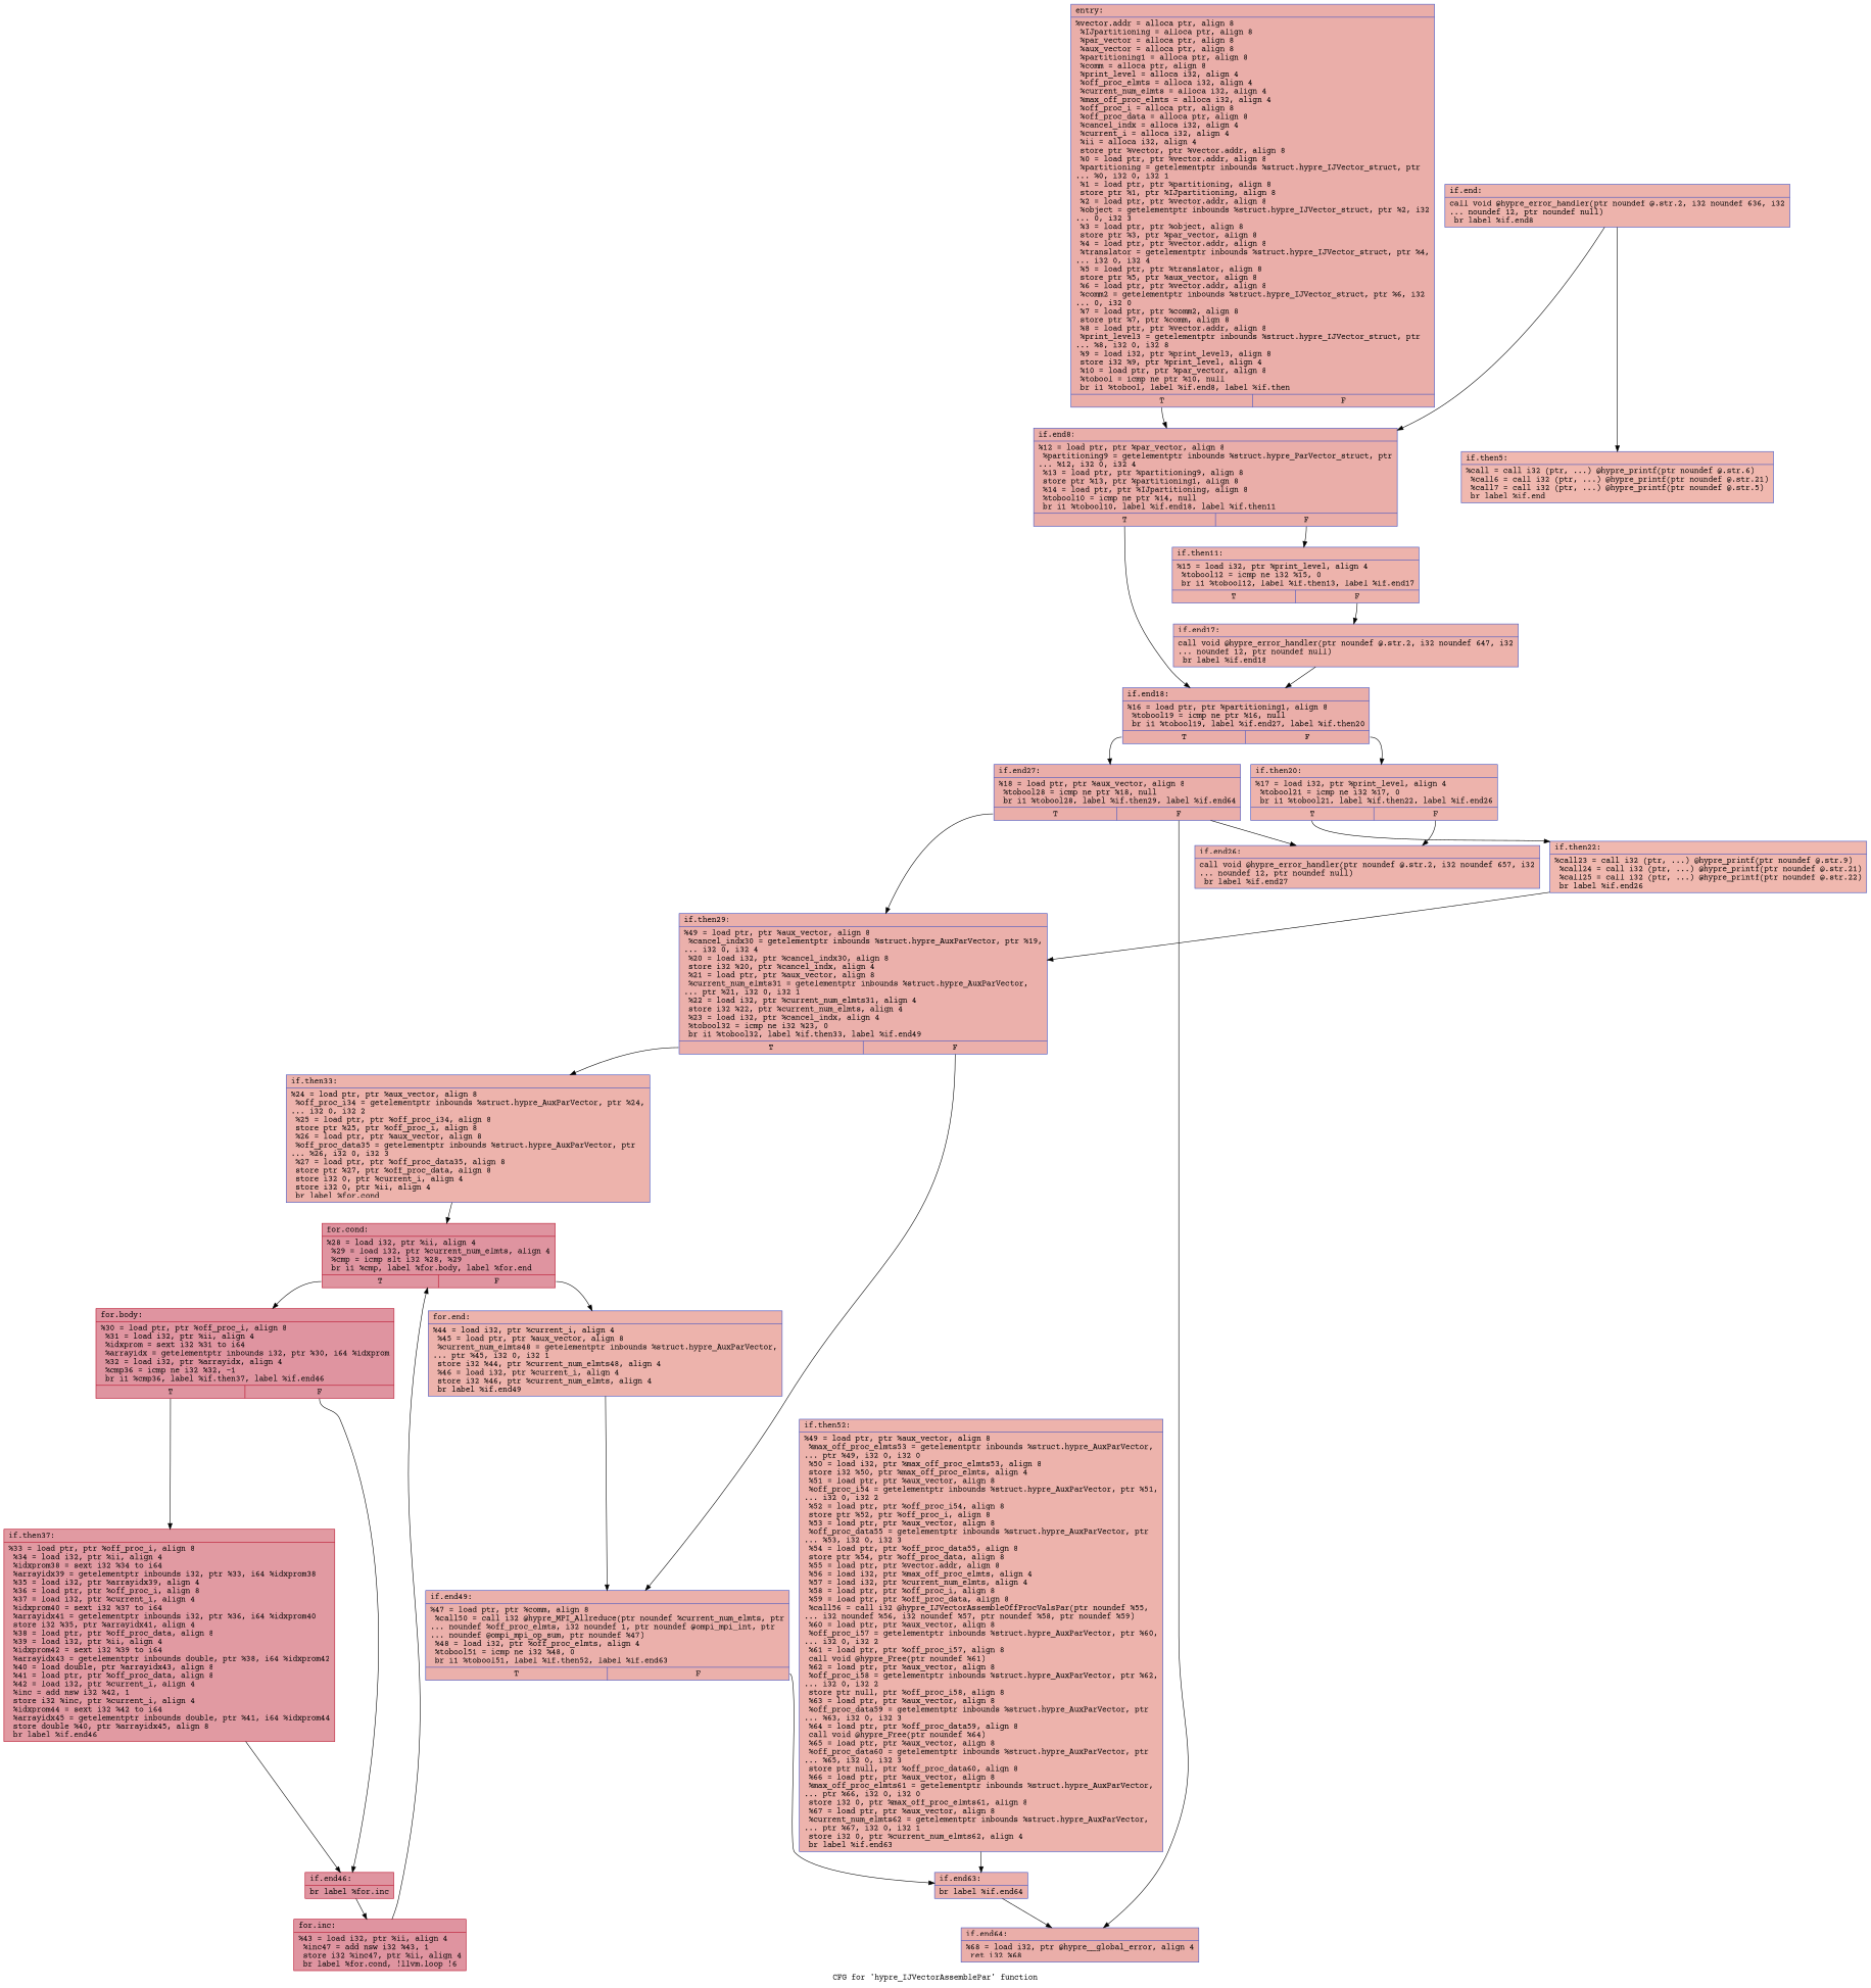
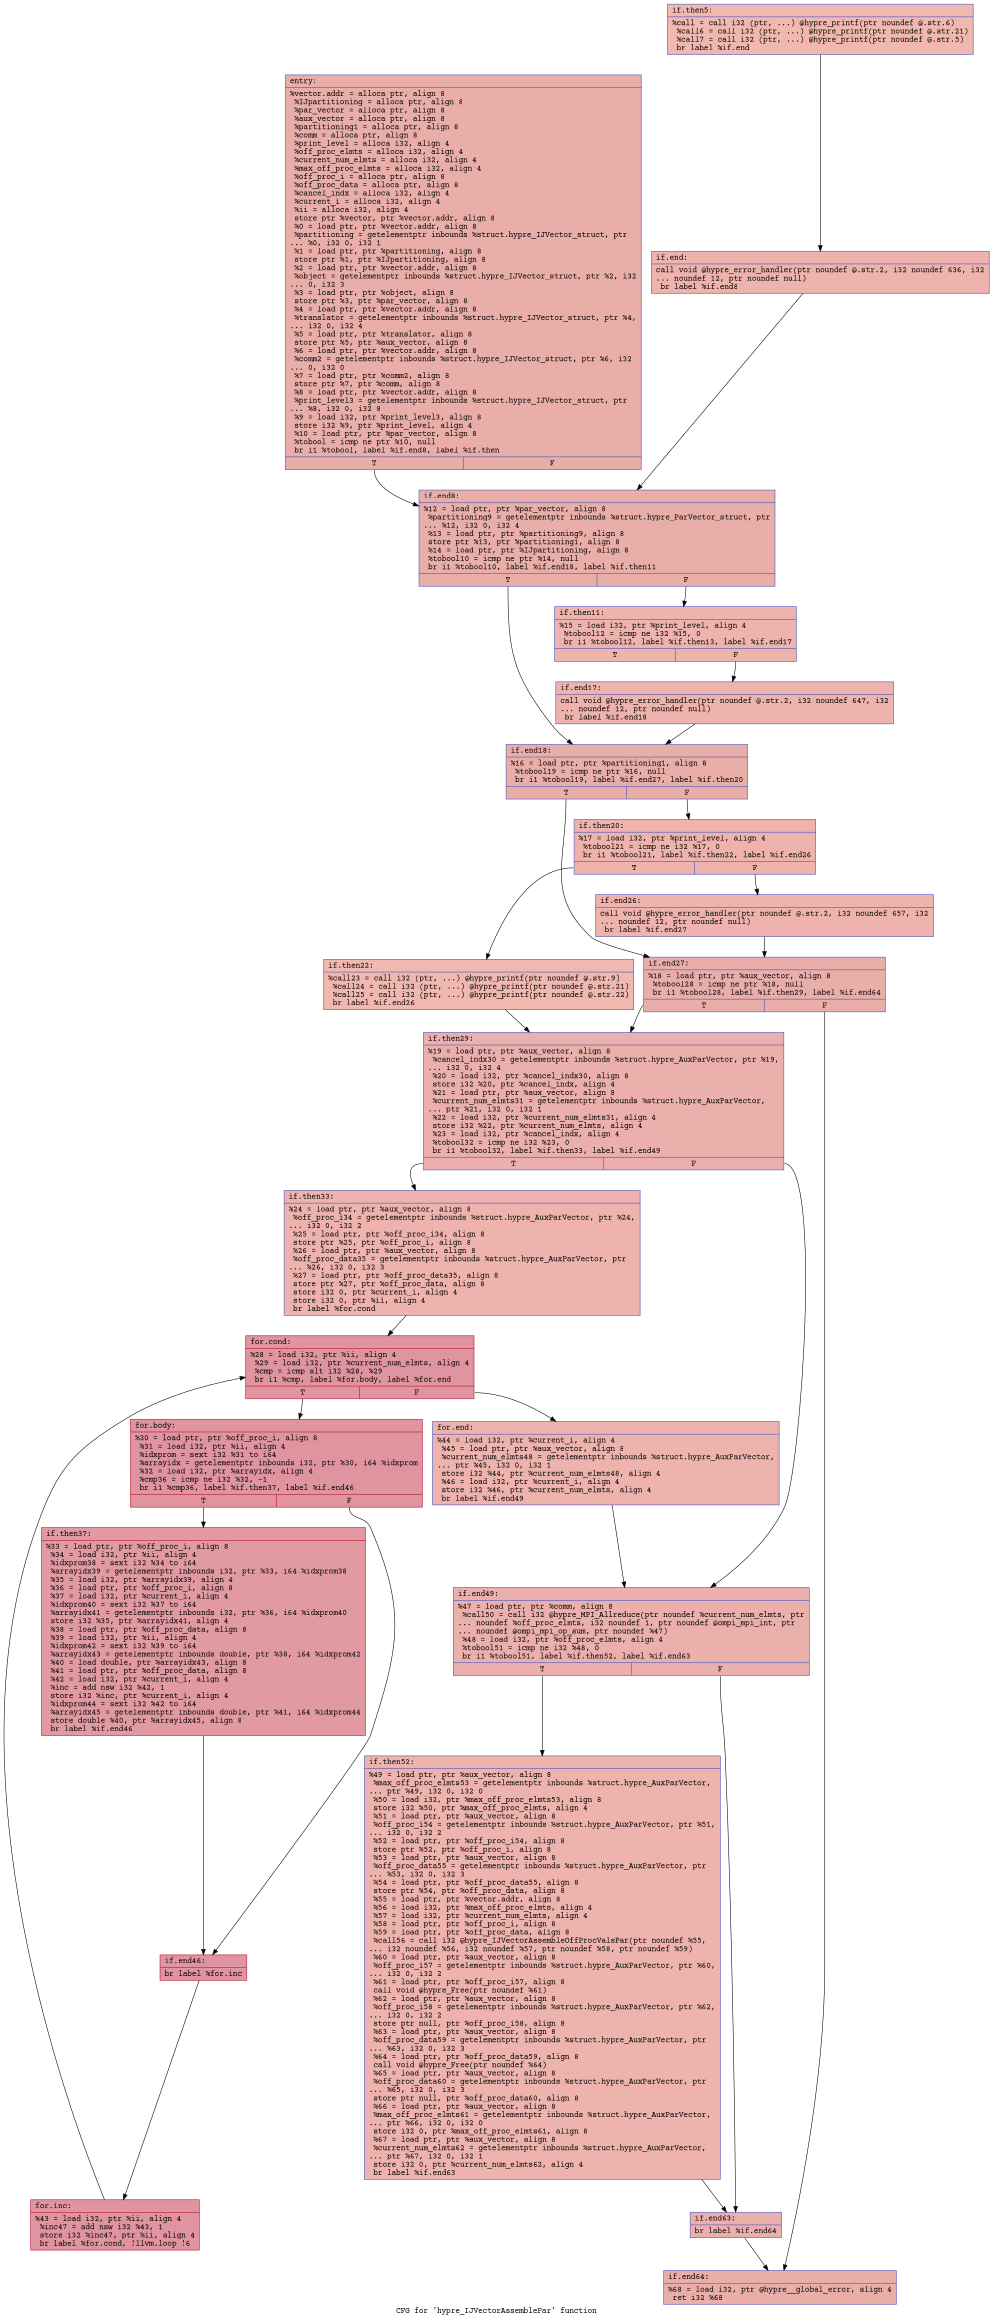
  digraph {
    fontname="Courier Prime"
    label="CFG for 'hypre_IJVectorAssemblePar' function"
    node [color="#3d50c3ff" fillcolor="#d6524470" fontname="Courier Prime" shape=record style=filled]
    edge [fontname="Courier Prime"]
    n1 [fillcolor="#d0473d70" label="{entry:\l|  %vector.addr = alloca ptr, align 8\l  %IJpartitioning = alloca ptr, align 8\l  %par_vector = alloca ptr, align 8\l  %aux_vector = alloca ptr, align 8\l  %partitioning1 = alloca ptr, align 8\l  %comm = alloca ptr, align 8\l  %print_level = alloca i32, align 4\l  %off_proc_elmts = alloca i32, align 4\l  %current_num_elmts = alloca i32, align 4\l  %max_off_proc_elmts = alloca i32, align 4\l  %off_proc_i = alloca ptr, align 8\l  %off_proc_data = alloca ptr, align 8\l  %cancel_indx = alloca i32, align 4\l  %current_i = alloca i32, align 4\l  %ii = alloca i32, align 4\l  store ptr %vector, ptr %vector.addr, align 8\l  %0 = load ptr, ptr %vector.addr, align 8\l  %partitioning = getelementptr inbounds %struct.hypre_IJVector_struct, ptr\l... %0, i32 0, i32 1\l  %1 = load ptr, ptr %partitioning, align 8\l  store ptr %1, ptr %IJpartitioning, align 8\l  %2 = load ptr, ptr %vector.addr, align 8\l  %object = getelementptr inbounds %struct.hypre_IJVector_struct, ptr %2, i32\l... 0, i32 3\l  %3 = load ptr, ptr %object, align 8\l  store ptr %3, ptr %par_vector, align 8\l  %4 = load ptr, ptr %vector.addr, align 8\l  %translator = getelementptr inbounds %struct.hypre_IJVector_struct, ptr %4,\l... i32 0, i32 4\l  %5 = load ptr, ptr %translator, align 8\l  store ptr %5, ptr %aux_vector, align 8\l  %6 = load ptr, ptr %vector.addr, align 8\l  %comm2 = getelementptr inbounds %struct.hypre_IJVector_struct, ptr %6, i32\l... 0, i32 0\l  %7 = load ptr, ptr %comm2, align 8\l  store ptr %7, ptr %comm, align 8\l  %8 = load ptr, ptr %vector.addr, align 8\l  %print_level3 = getelementptr inbounds %struct.hypre_IJVector_struct, ptr\l... %8, i32 0, i32 8\l  %9 = load i32, ptr %print_level3, align 8\l  store i32 %9, ptr %print_level, align 4\l  %10 = load ptr, ptr %par_vector, align 8\l  %tobool = icmp ne ptr %10, null\l  br i1 %tobool, label %if.end8, label %if.then\l|{<s0>T|<s1>F}}"]
    n2 [fillcolor="#d0473d70" label="{if.end8:\l|  %12 = load ptr, ptr %par_vector, align 8\l  %partitioning9 = getelementptr inbounds %struct.hypre_ParVector_struct, ptr\l... %12, i32 0, i32 4\l  %13 = load ptr, ptr %partitioning9, align 8\l  store ptr %13, ptr %partitioning1, align 8\l  %14 = load ptr, ptr %IJpartitioning, align 8\l  %tobool10 = icmp ne ptr %14, null\l  br i1 %tobool10, label %if.end18, label %if.then11\l|{<s0>T|<s1>F}}"]
    n3 [fillcolor="#d0473d70" label="{if.end18:\l|  %16 = load ptr, ptr %partitioning1, align 8\l  %tobool19 = icmp ne ptr %16, null\l  br i1 %tobool19, label %if.end27, label %if.then20\l|{<s0>T|<s1>F}}"]
    n4 [label="{if.then11:\l|  %15 = load i32, ptr %print_level, align 4\l  %tobool12 = icmp ne i32 %15, 0\l  br i1 %tobool12, label %if.then13, label %if.end17\l|{<s0>T|<s1>F}}"]
    n5 [fillcolor="#d0473d70" label="{if.end27:\l|  %18 = load ptr, ptr %aux_vector, align 8\l  %tobool28 = icmp ne ptr %18, null\l  br i1 %tobool28, label %if.then29, label %if.end64\l|{<s0>T|<s1>F}}"]
    n6 [label="{if.then20:\l|  %17 = load i32, ptr %print_level, align 4\l  %tobool21 = icmp ne i32 %17, 0\l  br i1 %tobool21, label %if.then22, label %if.end26\l|{<s0>T|<s1>F}}"]
    n7 [label="{if.end17:\l|  call void @hypre_error_handler(ptr noundef @.str.2, i32 noundef 647, i32\l... noundef 12, ptr noundef null)\l  br label %if.end18\l}"]
    n8 [fillcolor="#dc5d4a70" label="{if.then5:\l|  %call = call i32 (ptr, ...) @hypre_printf(ptr noundef @.str.6)\l  %call6 = call i32 (ptr, ...) @hypre_printf(ptr noundef @.str.21)\l  %call7 = call i32 (ptr, ...) @hypre_printf(ptr noundef @.str.5)\l  br label %if.end\l}"]
    n9 [label="{if.end:\l|  call void @hypre_error_handler(ptr noundef @.str.2, i32 noundef 636, i32\l... noundef 12, ptr noundef null)\l  br label %if.end8\l}"]
-   n10 [fillcolor="#d24b4070" label="{if.then29:\l|  %49 = load ptr, ptr %aux_vector, align 8\l  %cancel_indx30 = getelementptr inbounds %struct.hypre_AuxParVector, ptr %19,\l... i32 0, i32 4\l  %20 = load i32, ptr %cancel_indx30, align 8\l  store i32 %20, ptr %cancel_indx, align 4\l  %21 = load ptr, ptr %aux_vector, align 8\l  %current_num_elmts31 = getelementptr inbounds %struct.hypre_AuxParVector,\l... ptr %21, i32 0, i32 1\l  %22 = load i32, ptr %current_num_elmts31, align 4\l  store i32 %22, ptr %current_num_elmts, align 4\l  %23 = load i32, ptr %cancel_indx, align 4\l  %tobool32 = icmp ne i32 %23, 0\l  br i1 %tobool32, label %if.then33, label %if.end49\l|{<s0>T|<s1>F}}"]
+   n10 [fillcolor="#d24b4070" label="{if.then29:\l|  %19 = load ptr, ptr %aux_vector, align 8\l  %cancel_indx30 = getelementptr inbounds %struct.hypre_AuxParVector, ptr %19,\l... i32 0, i32 4\l  %20 = load i32, ptr %cancel_indx30, align 8\l  store i32 %20, ptr %cancel_indx, align 4\l  %21 = load ptr, ptr %aux_vector, align 8\l  %current_num_elmts31 = getelementptr inbounds %struct.hypre_AuxParVector,\l... ptr %21, i32 0, i32 1\l  %22 = load i32, ptr %current_num_elmts31, align 4\l  store i32 %22, ptr %current_num_elmts, align 4\l  %23 = load i32, ptr %cancel_indx, align 4\l  %tobool32 = icmp ne i32 %23, 0\l  br i1 %tobool32, label %if.then33, label %if.end49\l|{<s0>T|<s1>F}}"]
    n11 [fillcolor="#d0473d70" label="{if.end64:\l|  %68 = load i32, ptr @hypre__global_error, align 4\l  ret i32 %68\l}"]
    n12 [fillcolor="#dc5d4a70" label="{if.then22:\l|  %call23 = call i32 (ptr, ...) @hypre_printf(ptr noundef @.str.9)\l  %call24 = call i32 (ptr, ...) @hypre_printf(ptr noundef @.str.21)\l  %call25 = call i32 (ptr, ...) @hypre_printf(ptr noundef @.str.22)\l  br label %if.end26\l}"]
    n13 [label="{if.end26:\l|  call void @hypre_error_handler(ptr noundef @.str.2, i32 noundef 657, i32\l... noundef 12, ptr noundef null)\l  br label %if.end27\l}"]
    n14 [label="{if.then33:\l|  %24 = load ptr, ptr %aux_vector, align 8\l  %off_proc_i34 = getelementptr inbounds %struct.hypre_AuxParVector, ptr %24,\l... i32 0, i32 2\l  %25 = load ptr, ptr %off_proc_i34, align 8\l  store ptr %25, ptr %off_proc_i, align 8\l  %26 = load ptr, ptr %aux_vector, align 8\l  %off_proc_data35 = getelementptr inbounds %struct.hypre_AuxParVector, ptr\l... %26, i32 0, i32 3\l  %27 = load ptr, ptr %off_proc_data35, align 8\l  store ptr %27, ptr %off_proc_data, align 8\l  store i32 0, ptr %current_i, align 4\l  store i32 0, ptr %ii, align 4\l  br label %for.cond\l}"]
    n15 [fillcolor="#d24b4070" label="{if.end49:\l|  %47 = load ptr, ptr %comm, align 8\l  %call50 = call i32 @hypre_MPI_Allreduce(ptr noundef %current_num_elmts, ptr\l... noundef %off_proc_elmts, i32 noundef 1, ptr noundef @ompi_mpi_int, ptr\l... noundef @ompi_mpi_op_sum, ptr noundef %47)\l  %48 = load i32, ptr %off_proc_elmts, align 4\l  %tobool51 = icmp ne i32 %48, 0\l  br i1 %tobool51, label %if.then52, label %if.end63\l|{<s0>T|<s1>F}}"]
    n16 [color="#b70d28ff" fillcolor="#b70d2870" label="{for.cond:\l|  %28 = load i32, ptr %ii, align 4\l  %29 = load i32, ptr %current_num_elmts, align 4\l  %cmp = icmp slt i32 %28, %29\l  br i1 %cmp, label %for.body, label %for.end\l|{<s0>T|<s1>F}}"]
    n17 [label="{if.then52:\l|  %49 = load ptr, ptr %aux_vector, align 8\l  %max_off_proc_elmts53 = getelementptr inbounds %struct.hypre_AuxParVector,\l... ptr %49, i32 0, i32 0\l  %50 = load i32, ptr %max_off_proc_elmts53, align 8\l  store i32 %50, ptr %max_off_proc_elmts, align 4\l  %51 = load ptr, ptr %aux_vector, align 8\l  %off_proc_i54 = getelementptr inbounds %struct.hypre_AuxParVector, ptr %51,\l... i32 0, i32 2\l  %52 = load ptr, ptr %off_proc_i54, align 8\l  store ptr %52, ptr %off_proc_i, align 8\l  %53 = load ptr, ptr %aux_vector, align 8\l  %off_proc_data55 = getelementptr inbounds %struct.hypre_AuxParVector, ptr\l... %53, i32 0, i32 3\l  %54 = load ptr, ptr %off_proc_data55, align 8\l  store ptr %54, ptr %off_proc_data, align 8\l  %55 = load ptr, ptr %vector.addr, align 8\l  %56 = load i32, ptr %max_off_proc_elmts, align 4\l  %57 = load i32, ptr %current_num_elmts, align 4\l  %58 = load ptr, ptr %off_proc_i, align 8\l  %59 = load ptr, ptr %off_proc_data, align 8\l  %call56 = call i32 @hypre_IJVectorAssembleOffProcValsPar(ptr noundef %55,\l... i32 noundef %56, i32 noundef %57, ptr noundef %58, ptr noundef %59)\l  %60 = load ptr, ptr %aux_vector, align 8\l  %off_proc_i57 = getelementptr inbounds %struct.hypre_AuxParVector, ptr %60,\l... i32 0, i32 2\l  %61 = load ptr, ptr %off_proc_i57, align 8\l  call void @hypre_Free(ptr noundef %61)\l  %62 = load ptr, ptr %aux_vector, align 8\l  %off_proc_i58 = getelementptr inbounds %struct.hypre_AuxParVector, ptr %62,\l... i32 0, i32 2\l  store ptr null, ptr %off_proc_i58, align 8\l  %63 = load ptr, ptr %aux_vector, align 8\l  %off_proc_data59 = getelementptr inbounds %struct.hypre_AuxParVector, ptr\l... %63, i32 0, i32 3\l  %64 = load ptr, ptr %off_proc_data59, align 8\l  call void @hypre_Free(ptr noundef %64)\l  %65 = load ptr, ptr %aux_vector, align 8\l  %off_proc_data60 = getelementptr inbounds %struct.hypre_AuxParVector, ptr\l... %65, i32 0, i32 3\l  store ptr null, ptr %off_proc_data60, align 8\l  %66 = load ptr, ptr %aux_vector, align 8\l  %max_off_proc_elmts61 = getelementptr inbounds %struct.hypre_AuxParVector,\l... ptr %66, i32 0, i32 0\l  store i32 0, ptr %max_off_proc_elmts61, align 8\l  %67 = load ptr, ptr %aux_vector, align 8\l  %current_num_elmts62 = getelementptr inbounds %struct.hypre_AuxParVector,\l... ptr %67, i32 0, i32 1\l  store i32 0, ptr %current_num_elmts62, align 4\l  br label %if.end63\l}"]
    n18 [fillcolor="#d24b4070" label="{if.end63:\l|  br label %if.end64\l}"]
    n19 [color="#b70d28ff" fillcolor="#b70d2870" label="{for.body:\l|  %30 = load ptr, ptr %off_proc_i, align 8\l  %31 = load i32, ptr %ii, align 4\l  %idxprom = sext i32 %31 to i64\l  %arrayidx = getelementptr inbounds i32, ptr %30, i64 %idxprom\l  %32 = load i32, ptr %arrayidx, align 4\l  %cmp36 = icmp ne i32 %32, -1\l  br i1 %cmp36, label %if.then37, label %if.end46\l|{<s0>T|<s1>F}}"]
    n20 [label="{for.end:\l|  %44 = load i32, ptr %current_i, align 4\l  %45 = load ptr, ptr %aux_vector, align 8\l  %current_num_elmts48 = getelementptr inbounds %struct.hypre_AuxParVector,\l... ptr %45, i32 0, i32 1\l  store i32 %44, ptr %current_num_elmts48, align 4\l  %46 = load i32, ptr %current_i, align 4\l  store i32 %46, ptr %current_num_elmts, align 4\l  br label %if.end49\l}"]
    n21 [color="#b70d28ff" fillcolor="#bb1b2c70" label="{if.then37:\l|  %33 = load ptr, ptr %off_proc_i, align 8\l  %34 = load i32, ptr %ii, align 4\l  %idxprom38 = sext i32 %34 to i64\l  %arrayidx39 = getelementptr inbounds i32, ptr %33, i64 %idxprom38\l  %35 = load i32, ptr %arrayidx39, align 4\l  %36 = load ptr, ptr %off_proc_i, align 8\l  %37 = load i32, ptr %current_i, align 4\l  %idxprom40 = sext i32 %37 to i64\l  %arrayidx41 = getelementptr inbounds i32, ptr %36, i64 %idxprom40\l  store i32 %35, ptr %arrayidx41, align 4\l  %38 = load ptr, ptr %off_proc_data, align 8\l  %39 = load i32, ptr %ii, align 4\l  %idxprom42 = sext i32 %39 to i64\l  %arrayidx43 = getelementptr inbounds double, ptr %38, i64 %idxprom42\l  %40 = load double, ptr %arrayidx43, align 8\l  %41 = load ptr, ptr %off_proc_data, align 8\l  %42 = load i32, ptr %current_i, align 4\l  %inc = add nsw i32 %42, 1\l  store i32 %inc, ptr %current_i, align 4\l  %idxprom44 = sext i32 %42 to i64\l  %arrayidx45 = getelementptr inbounds double, ptr %41, i64 %idxprom44\l  store double %40, ptr %arrayidx45, align 8\l  br label %if.end46\l}"]
    n22 [color="#b70d28ff" fillcolor="#b70d2870" label="{if.end46:\l|  br label %for.inc\l}"]
    n23 [color="#b70d28ff" fillcolor="#b70d2870" label="{for.inc:\l|  %43 = load i32, ptr %ii, align 4\l  %inc47 = add nsw i32 %43, 1\l  store i32 %inc47, ptr %ii, align 4\l  br label %for.cond, !llvm.loop !6\l}"]
    n1 -> n2 [tailport=s0]
    n2 -> n3 [tailport=s0]
    n2 -> n4 [tailport=s1]
    n3 -> n5 [tailport=s0]
    n3 -> n6 [tailport=s1]
    n4 -> n7 [tailport=s1]
    n5 -> n10 [tailport=s0]
    n5 -> n11 [tailport=s1]
    n6 -> n12 [tailport=s0]
    n6 -> n13 [tailport=s1]
    n7 -> n3
-   n9 -> n8
+   n8 -> n9
    n9 -> n2
    n10 -> n14 [tailport=s0]
    n10 -> n15 [tailport=s1]
    n12 -> n10
-   n5 -> n13
+   n13 -> n5
    n14 -> n16
+   n15 -> n17 [tailport=s0]
    n15 -> n18 [tailport=s1]
    n16 -> n19 [tailport=s0]
    n16 -> n20 [tailport=s1]
    n17 -> n18
    n18 -> n11
    n19 -> n21 [tailport=s0]
    n19 -> n22 [tailport=s1]
    n20 -> n15
    n21 -> n22
    n22 -> n23
    n23 -> n16
  }
